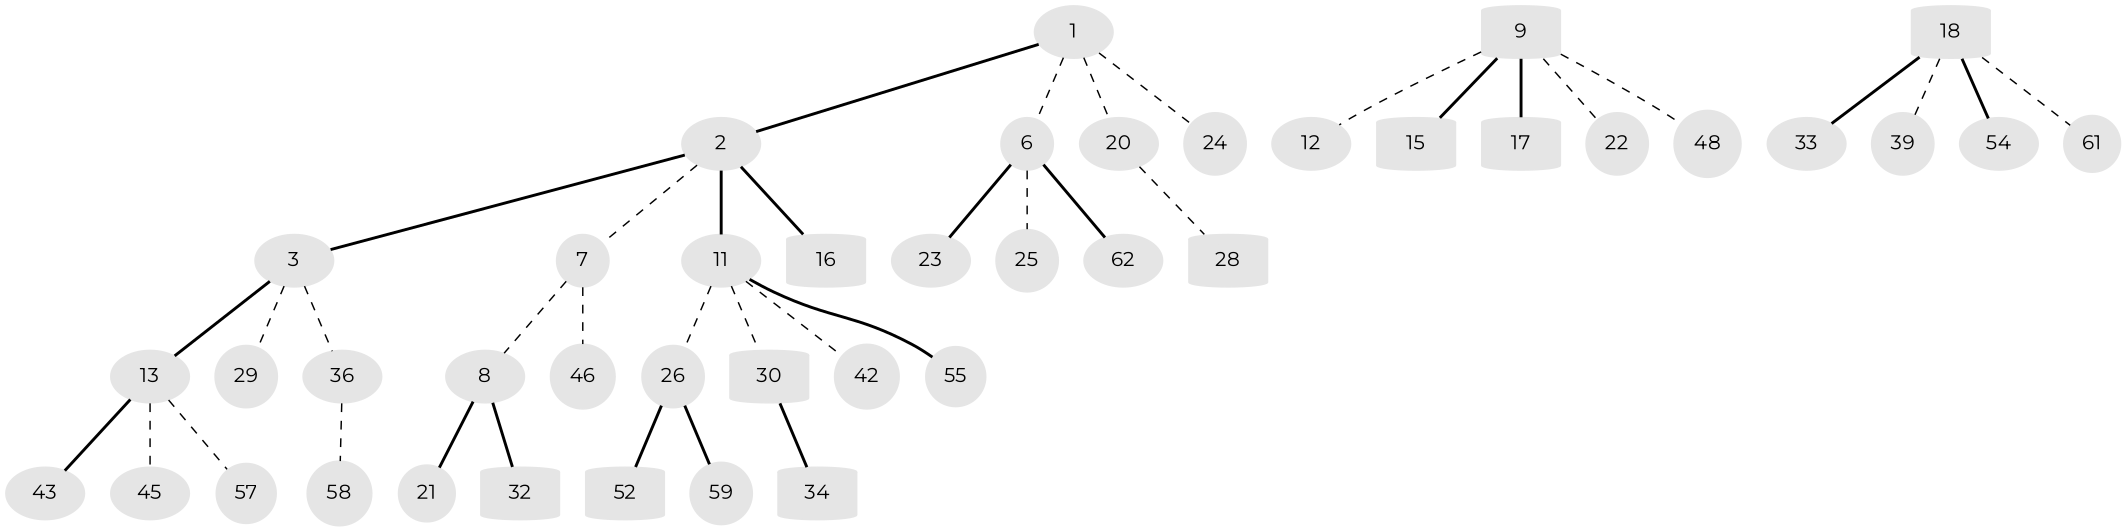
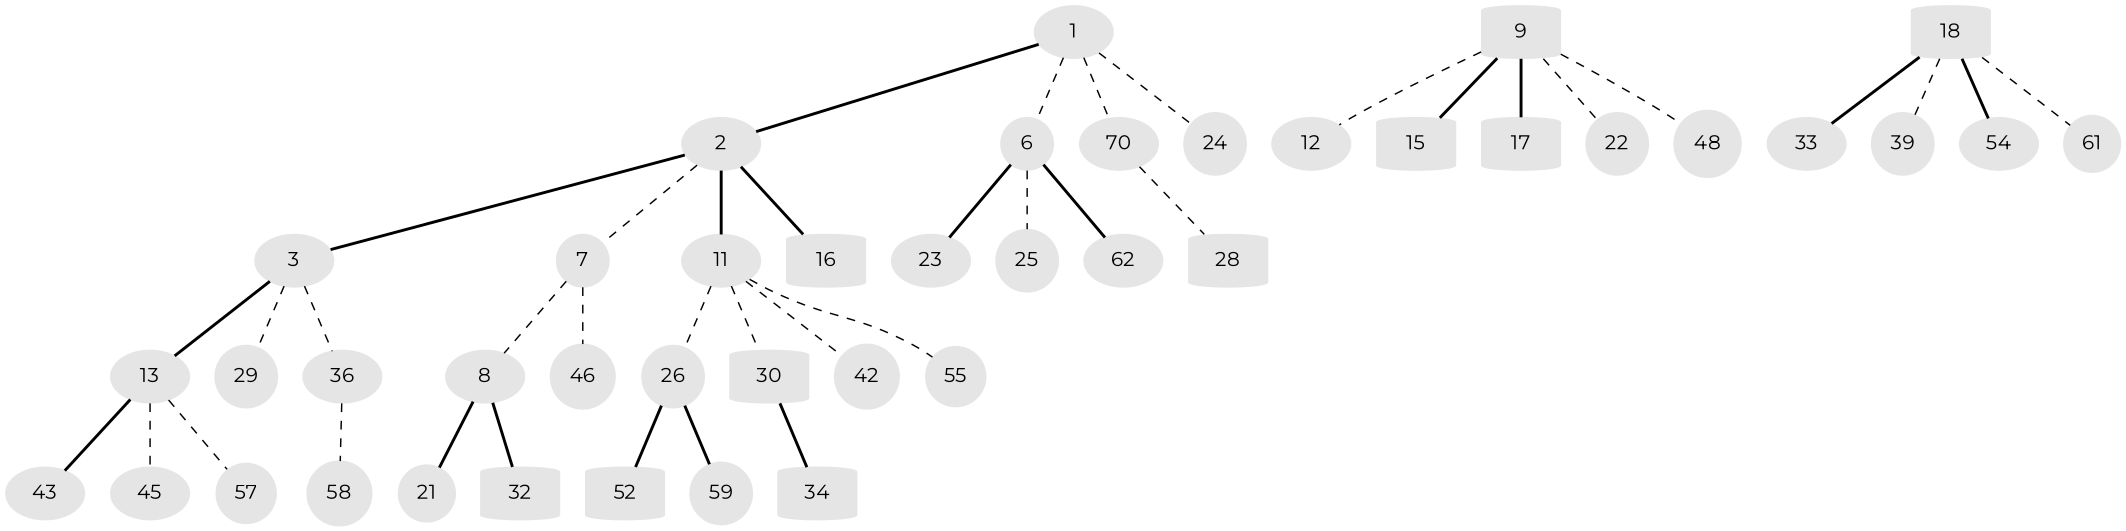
  graph {
    fontname=Montserrat
    node [color=gray90 fontname=Montserrat shape=circle style=filled]
    edge [fontname=Montserrat style=dashed]
    1 [shape=ellipse super="+5"]
    2 [shape=ellipse super="+50"]
    6 [super="+42"]
-   20 [shape=ellipse]
+   20 [shape=ellipse label=70]
    24 [super="+56"]
    3 [shape=ellipse super="+4"]
    7
    11 [shape=ellipse super="+14"]
    16 [shape=cylinder]
    23 [shape=ellipse super="+47"]
    25
    62 [shape=ellipse]
    28 [shape=cylinder]
    13 [shape=ellipse super="+27"]
    29
    36 [shape=ellipse super="+37"]
    8 [shape=ellipse super="+31"]
    46
    26 [super="+35"]
    30 [shape=cylinder super="+60"]
    n21 [label=42]
    55
    9 [shape=cylinder super="+10"]
    12 [shape=ellipse]
    15 [shape=cylinder]
    17 [shape=cylinder super="+40"]
    22
    48 [super="+53"]
    43 [shape=ellipse]
    45 [shape=ellipse]
    57
    58
    21 [super="+44"]
    32 [shape=cylinder]
    52 [shape=cylinder]
    59
    34 [shape=cylinder super="+51"]
    18 [shape=cylinder super="+19"]
    33 [shape=ellipse]
    39
    54 [shape=ellipse]
    61
    1 -- 2 [style=bold]
    1 -- 6
    1 -- 20
    1 -- 24
    2 -- 3 [style=bold]
    2 -- 7
    2 -- 11 [style=bold]
    2 -- 16 [style=bold]
    6 -- 23 [style=bold]
    6 -- 25
    6 -- 62 [style=bold]
    20 -- 28
    3 -- 13 [style=bold]
    3 -- 29
    3 -- 36
    7 -- 8
    7 -- 46
    11 -- 26
    11 -- 30
    11 -- n21
-   11 -- 55 [style=bold]
+   11 -- 55
    13 -- 43 [style=bold]
    13 -- 45
    13 -- 57
    36 -- 58
    8 -- 21 [style=bold]
    8 -- 32 [style=bold]
    26 -- 52 [style=bold]
    26 -- 59 [style=bold]
    30 -- 34 [style=bold]
    9 -- 12
    9 -- 15 [style=bold]
    9 -- 17 [style=bold]
    9 -- 22
    9 -- 48
    18 -- 33 [style=bold]
    18 -- 39
    18 -- 54 [style=bold]
    18 -- 61
  }
